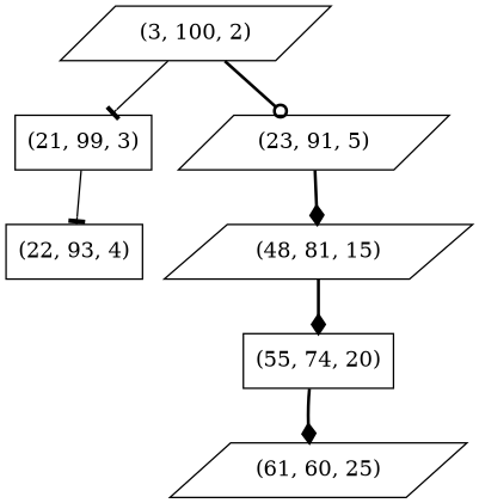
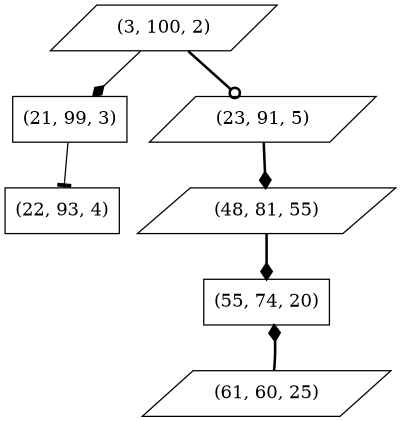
  digraph {
    node [shape=parallelogram]
    edge [arrowhead=diamond style=bold]
    "(21, 99, 3)" [shape=box]
    "(3, 100, 2)"
    "(23, 91, 5)"
    "(22, 93, 4)" [shape=box]
-   "(48, 81, 15)"
+   "(48, 81, 15)" [label="(48, 81, 55)"]
    "(55, 74, 20)" [shape=box]
    n7 [label="(61, 60, 25)"]
    "(21, 99, 3)" -> "(22, 93, 4)" [arrowhead=tee style=solid]
-   "(3, 100, 2)" -> "(21, 99, 3)" [arrowhead=tee style=solid]
+   "(3, 100, 2)" -> "(21, 99, 3)" [style=solid]
    "(3, 100, 2)" -> "(23, 91, 5)" [arrowhead=odot]
    "(23, 91, 5)" -> "(48, 81, 15)"
    "(48, 81, 15)" -> "(55, 74, 20)"
-   "(55, 74, 20)" -> n7
+   n7 -> "(55, 74, 20)"
  }
